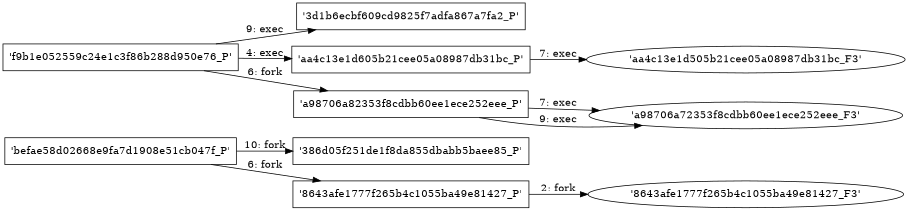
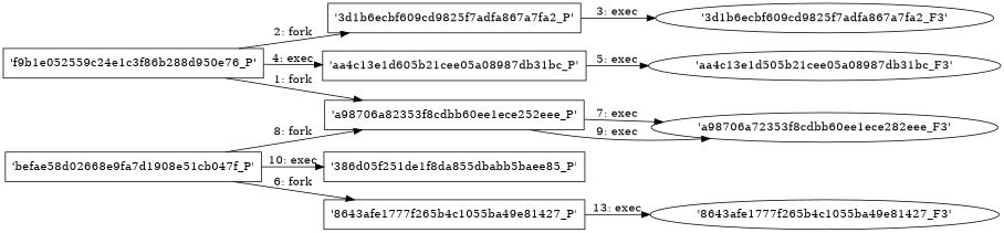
  digraph {
    engine=neato
    fixedsize=false
    fontsize=10
    nodesep=0.3
    rankdir=LR
    ranksep=0
    splines=true
    node [node_type=Process shape=box]
    "'f9b1e052559c24e1c3f86b288d950e76_P'"
    "'3d1b6ecbf609cd9825f7adfa867a7fa2_P'"
    "'aa4c13e1d605b21cee05a08987db31bc_P'"
    n4 [label="'a98706a82353f8cdbb60ee1ece252eee_P'"]
+   "'3d1b6ecbf609cd9825f7adfa867a7fa2_F3'" [node_type=File shape=ellipse]
    n6 [label="'aa4c13e1d505b21cee05a08987db31bc_F3'" node_type=File shape=ellipse]
-   "'a98706a72353f8cdbb60ee1ece252eee_F3'" [node_type=File shape=ellipse]
+   "'a98706a72353f8cdbb60ee1ece252eee_F3'" [node_type=File shape=ellipse label="'a98706a72353f8cdbb60ee1ece282eee_F3'"]
    "'befae58d02668e9fa7d1908e51cb047f_P'"
    "'386d05f251de1f8da855dbabb5baee85_P'"
    "'8643afe1777f265b4c1055ba49e81427_P'"
    "'8643afe1777f265b4c1055ba49e81427_F3'" [node_type=File shape=ellipse]
-   "'f9b1e052559c24e1c3f86b288d950e76_P'" -> "'3d1b6ecbf609cd9825f7adfa867a7fa2_P'" [label="9: exec"]
+   "'f9b1e052559c24e1c3f86b288d950e76_P'" -> "'3d1b6ecbf609cd9825f7adfa867a7fa2_P'" [label="2: fork"]
    "'f9b1e052559c24e1c3f86b288d950e76_P'" -> "'aa4c13e1d605b21cee05a08987db31bc_P'" [label="4: exec"]
-   "'f9b1e052559c24e1c3f86b288d950e76_P'" -> n4 [label="6: fork"]
-   "'aa4c13e1d605b21cee05a08987db31bc_P'" -> n6 [label="7: exec"]
+   "'f9b1e052559c24e1c3f86b288d950e76_P'" -> n4 [label="1: fork"]
+   "'3d1b6ecbf609cd9825f7adfa867a7fa2_P'" -> "'3d1b6ecbf609cd9825f7adfa867a7fa2_F3'" [label="3: exec"]
+   "'aa4c13e1d605b21cee05a08987db31bc_P'" -> n6 [label="5: exec"]
    n4 -> "'a98706a72353f8cdbb60ee1ece252eee_F3'" [label="7: exec"]
    n4 -> "'a98706a72353f8cdbb60ee1ece252eee_F3'" [label="9: exec"]
-   "'befae58d02668e9fa7d1908e51cb047f_P'" -> "'386d05f251de1f8da855dbabb5baee85_P'" [label="10: fork"]
+   "'befae58d02668e9fa7d1908e51cb047f_P'" -> n4 [label="8: fork"]
+   "'befae58d02668e9fa7d1908e51cb047f_P'" -> "'386d05f251de1f8da855dbabb5baee85_P'" [label="10: exec"]
    "'befae58d02668e9fa7d1908e51cb047f_P'" -> "'8643afe1777f265b4c1055ba49e81427_P'" [label="6: fork"]
-   "'8643afe1777f265b4c1055ba49e81427_P'" -> "'8643afe1777f265b4c1055ba49e81427_F3'" [label="2: fork"]
+   "'8643afe1777f265b4c1055ba49e81427_P'" -> "'8643afe1777f265b4c1055ba49e81427_F3'" [label="13: exec"]
  }
